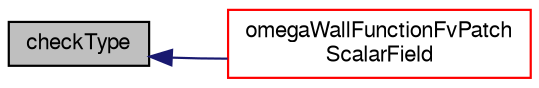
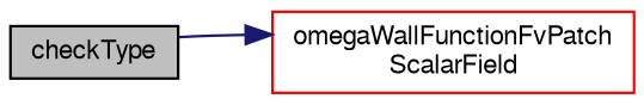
  digraph {
    rankdir=LR
    node [fontname=FreeSans fontsize=10 shape=record]
    n1 [color=black fillcolor=grey75 fontcolor=black height=0.2 label=checkType style=filled width=0.4]
    n2 [color=red height=0.2 label="omegaWallFunctionFvPatch\lScalarField" width=0.4]
-   n1 -> n2 [color=midnightblue dir=back fontname=FreeSans fontsize=10 labelfontname=FreeSans labelfontsize=10 style=solid]
+   n2 -> n1 [color=midnightblue dir=back fontname=FreeSans fontsize=10 labelfontname=FreeSans labelfontsize=10 style=solid]
  }
